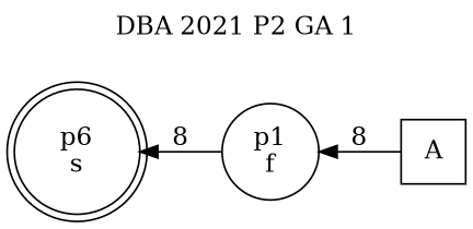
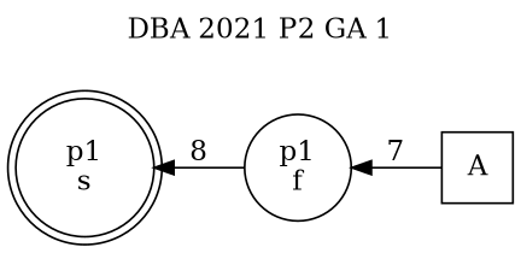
  digraph {
    label=" DBA 2021 P2 GA 1 "
    labelloc=tl
    rankdir=RL
    n1 [label=A shape=square]
    n2 [label="p1\nf" shape=circle]
-   n3 [label="p6\ns" shape=doublecircle]
-   n1 -> n2 [label=8]
+   n3 [label="p1\ns" shape=doublecircle]
+   n1 -> n2 [label=7]
    n2 -> n3 [label=8]
  }
